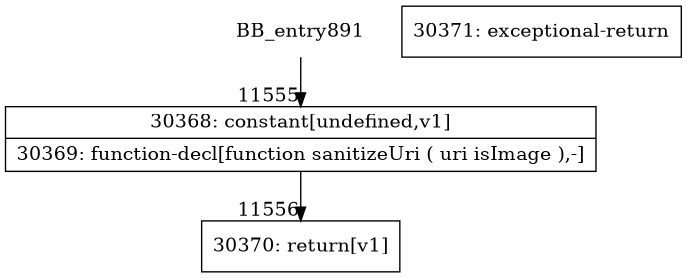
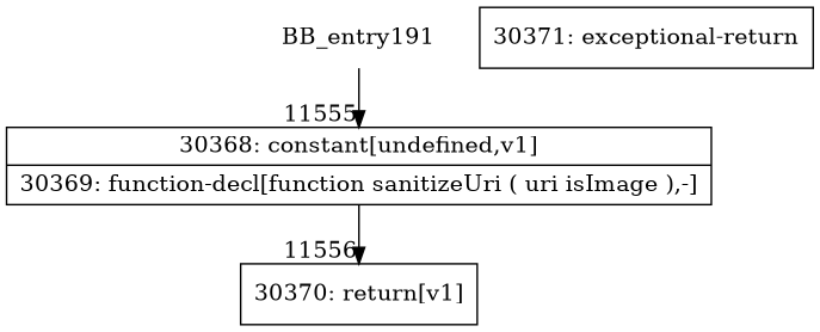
  digraph {
    rankdir=TD
    node [shape=record]
    edge [headport=n tailport=s]
-   BB_entry891 [shape=none]
+   BB_entry891 [shape=none label=BB_entry191]
    n2 [label="{30368: constant[undefined,v1]|30369: function-decl[function sanitizeUri ( uri isImage ),-]}"]
    n3 [label="{30370: return[v1]}"]
    n4 [label="{30371: exceptional-return}"]
    BB_entry891 -> n2 [headlabel="    11555"]
    n2 -> n3 [headlabel="      11556"]
  }
